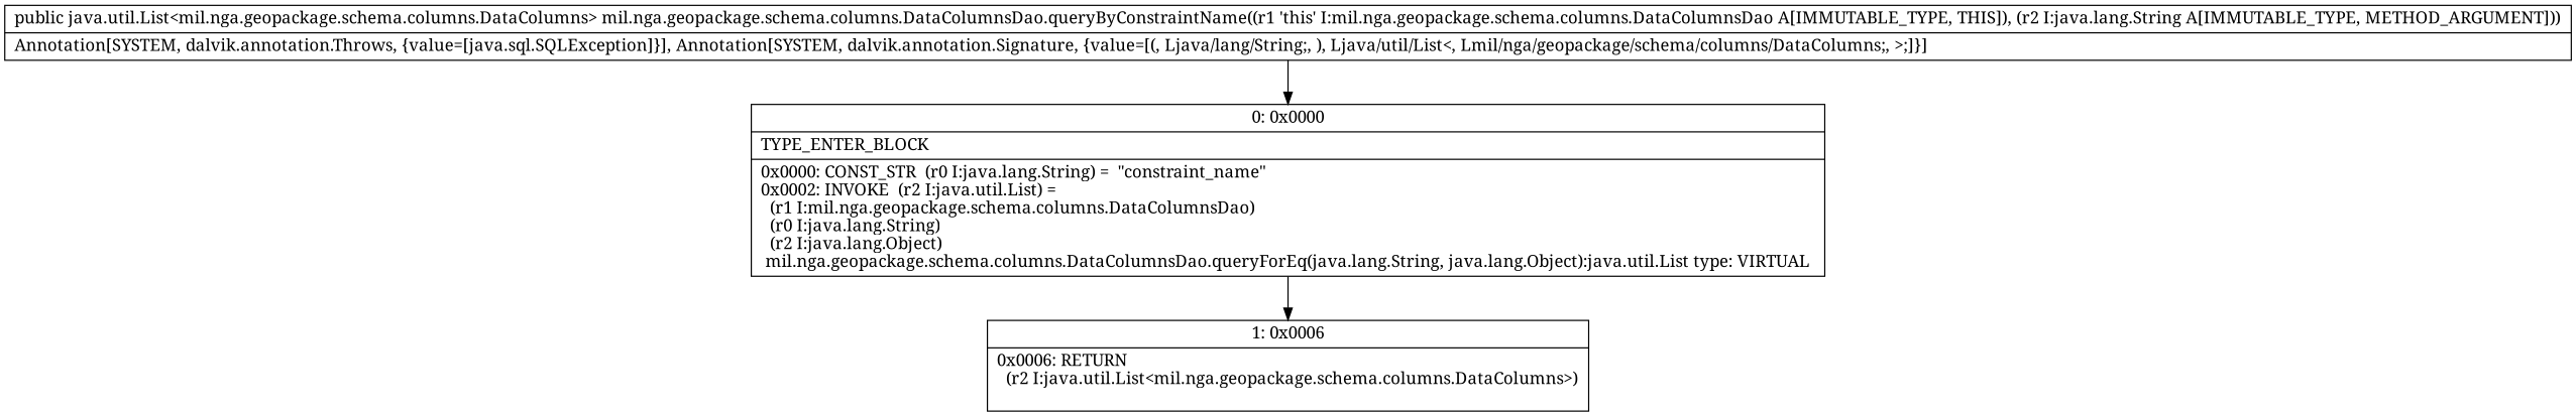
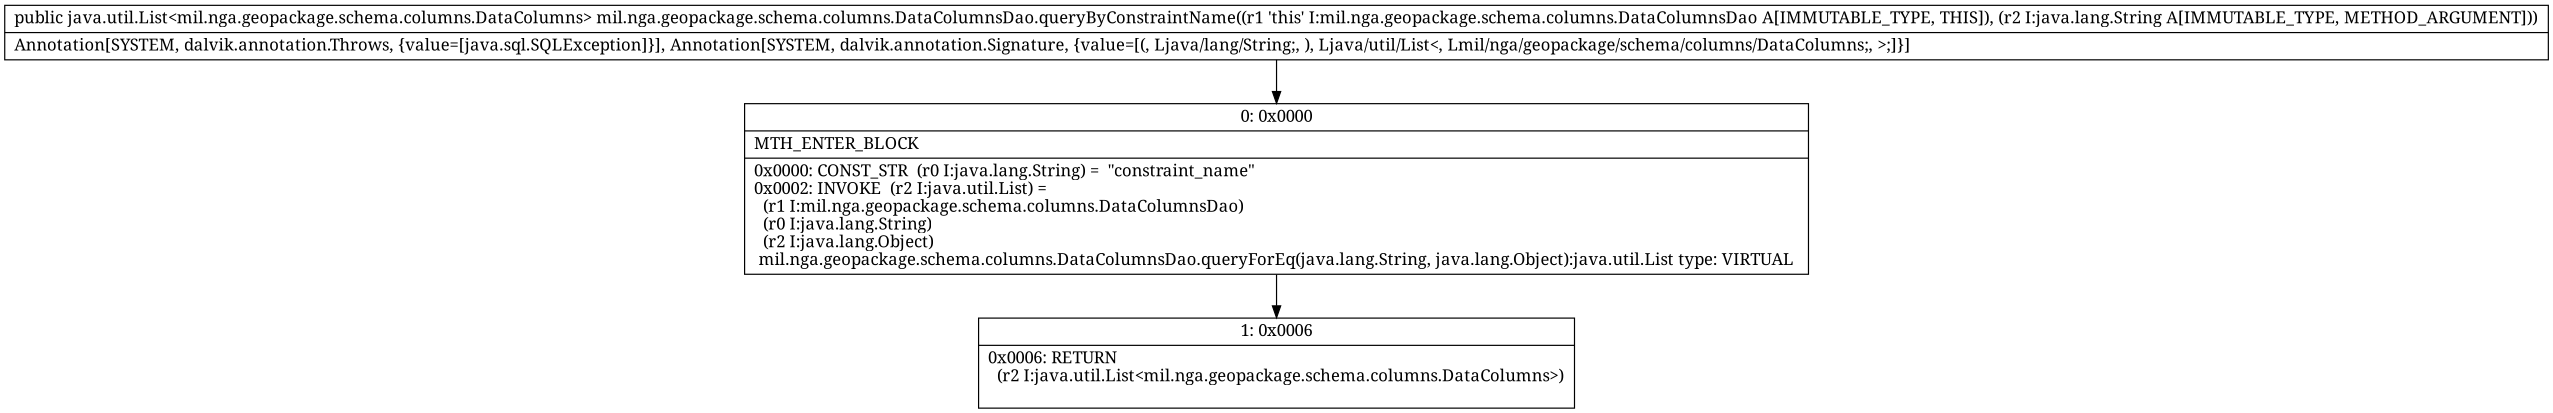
  digraph {
    fontname="Noto Serif"
    node [shape=record fontname="Noto Serif"]
    edge [fontname="Noto Serif"]
-   n1 [label="{0\:\ 0x0000|TYPE_ENTER_BLOCK\l|0x0000: CONST_STR  (r0 I:java.lang.String) =  \"constraint_name\" \l0x0002: INVOKE  (r2 I:java.util.List) = \l  (r1 I:mil.nga.geopackage.schema.columns.DataColumnsDao)\l  (r0 I:java.lang.String)\l  (r2 I:java.lang.Object)\l mil.nga.geopackage.schema.columns.DataColumnsDao.queryForEq(java.lang.String, java.lang.Object):java.util.List type: VIRTUAL \l}"]
+   n1 [label="{0\:\ 0x0000|MTH_ENTER_BLOCK\l|0x0000: CONST_STR  (r0 I:java.lang.String) =  \"constraint_name\" \l0x0002: INVOKE  (r2 I:java.util.List) = \l  (r1 I:mil.nga.geopackage.schema.columns.DataColumnsDao)\l  (r0 I:java.lang.String)\l  (r2 I:java.lang.Object)\l mil.nga.geopackage.schema.columns.DataColumnsDao.queryForEq(java.lang.String, java.lang.Object):java.util.List type: VIRTUAL \l}"]
    n2 [label="{1\:\ 0x0006|0x0006: RETURN  \l  (r2 I:java.util.List\<mil.nga.geopackage.schema.columns.DataColumns\>)\l \l}"]
    n3 [label="{public java.util.List\<mil.nga.geopackage.schema.columns.DataColumns\> mil.nga.geopackage.schema.columns.DataColumnsDao.queryByConstraintName((r1 'this' I:mil.nga.geopackage.schema.columns.DataColumnsDao A[IMMUTABLE_TYPE, THIS]), (r2 I:java.lang.String A[IMMUTABLE_TYPE, METHOD_ARGUMENT]))  | Annotation[SYSTEM, dalvik.annotation.Throws, \{value=[java.sql.SQLException]\}], Annotation[SYSTEM, dalvik.annotation.Signature, \{value=[(, Ljava\/lang\/String;, ), Ljava\/util\/List\<, Lmil\/nga\/geopackage\/schema\/columns\/DataColumns;, \>;]\}]\l}"]
    n1 -> n2
    n3 -> n1
  }
